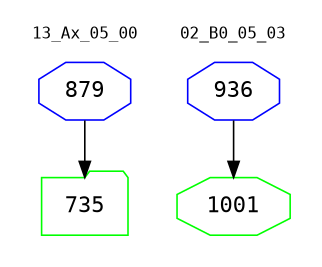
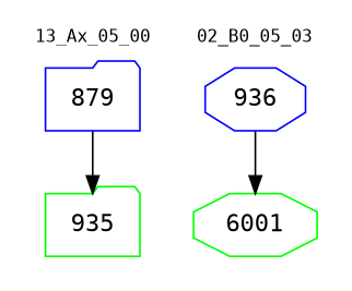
  digraph {
    fontname="DejaVu Sans Mono"
    node [color=blue fontname="DejaVu Sans Mono" shape=folder]
    edge [color=black fontname="DejaVu Sans Mono"]
-   n1 [label=879 shape=octagon]
-   n2 [color=green label=735]
+   n1 [label=879]
+   n2 [color=green label=935]
    n3 [label=936 shape=octagon]
-   n4 [color=green label=1001 shape=octagon]
+   n4 [color=green label=6001 shape=octagon]
    subgraph cluster_1 {
      color=white
      fontsize=10
      label="13_Ax_05_00"
      n1
      n2
    }
    subgraph cluster_2 {
      color=white
      fontsize=10
      label="02_B0_05_03"
      n3
      n4
    }
    n1 -> n2
    n3 -> n4
  }
